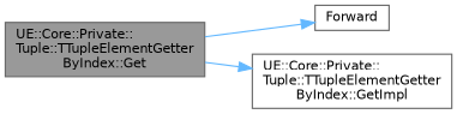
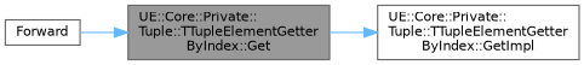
  digraph {
    fontname="DejaVu Sans"
    rankdir=LR
    node [color=grey40 fillcolor=white fontname="DejaVu Sans" fontsize=10 shape=box style=filled]
    edge [color=steelblue1 fontname="DejaVu Sans" fontsize=10 labelfontname=Helvetica labelfontsize=10 style=solid]
    n1 [color=gray40 fillcolor=grey60 fontcolor=black height=0.2 label="UE::Core::Private::\lTuple::TTupleElementGetter\lByIndex::Get" width=0.4]
    n2 [height=0.2 label=Forward width=0.4]
    n3 [height=0.2 label="UE::Core::Private::\lTuple::TTupleElementGetter\lByIndex::GetImpl" width=0.4]
-   n1 -> n2
+   n2 -> n1
    n1 -> n3
  }
